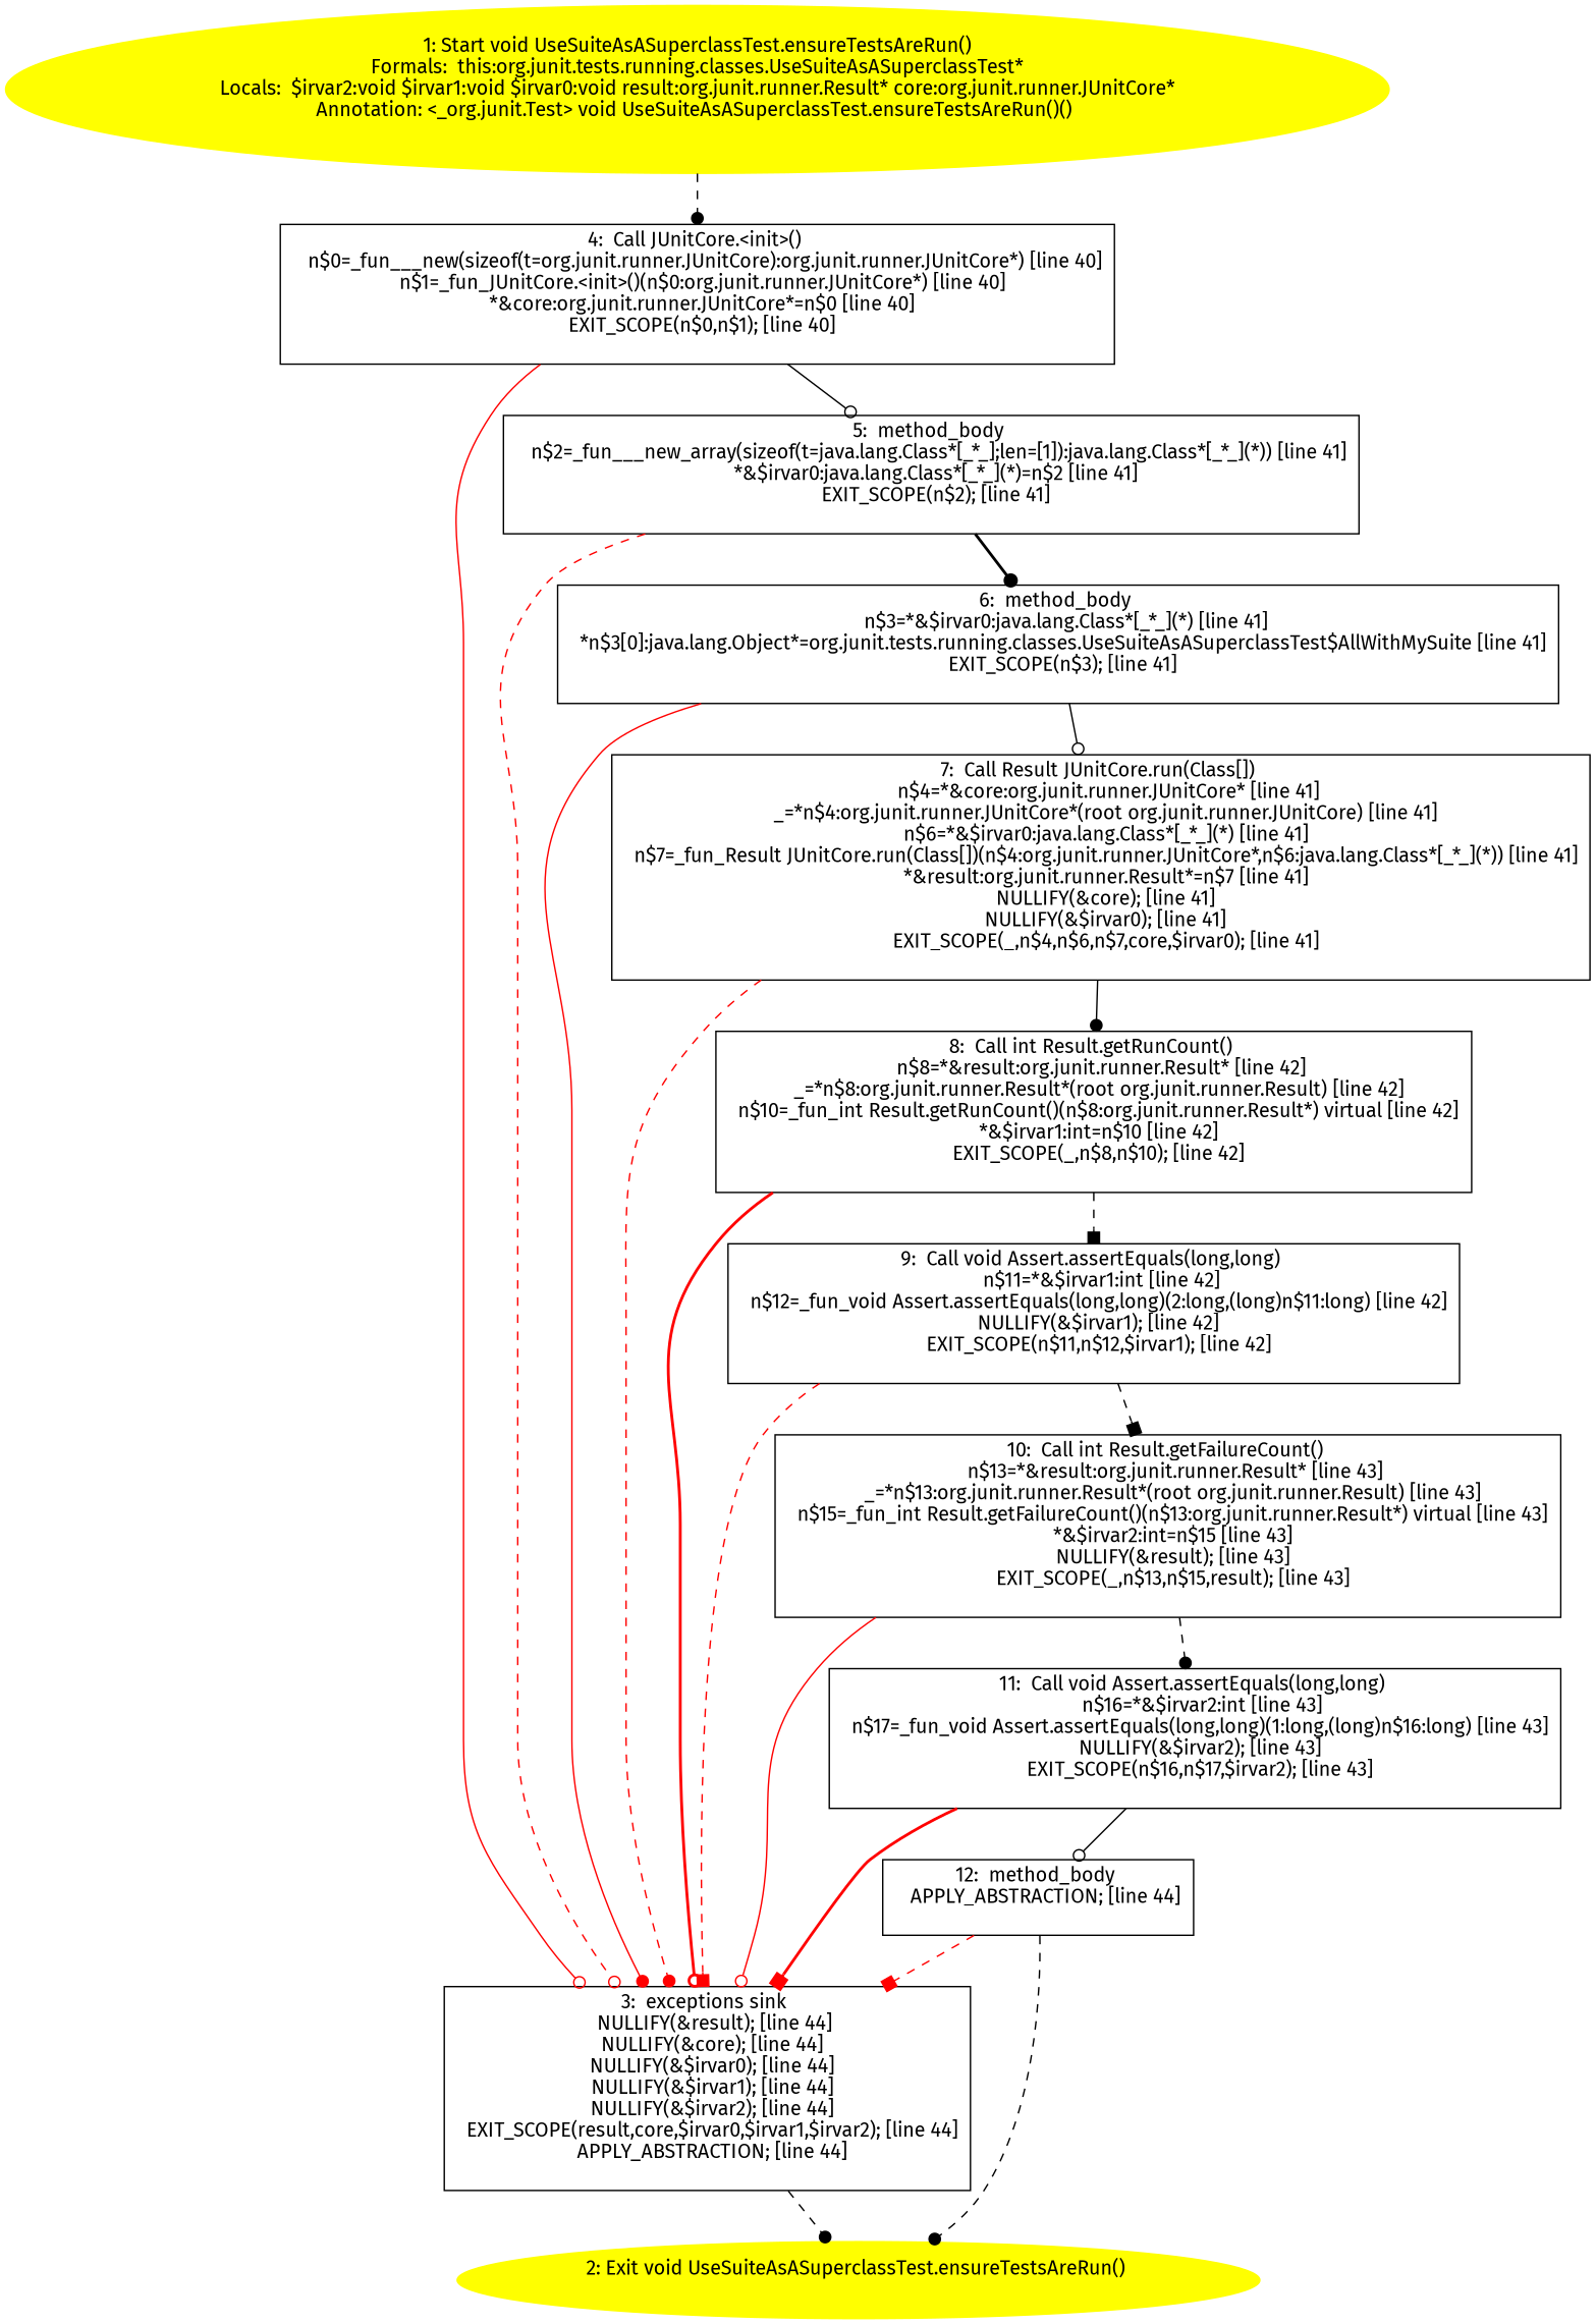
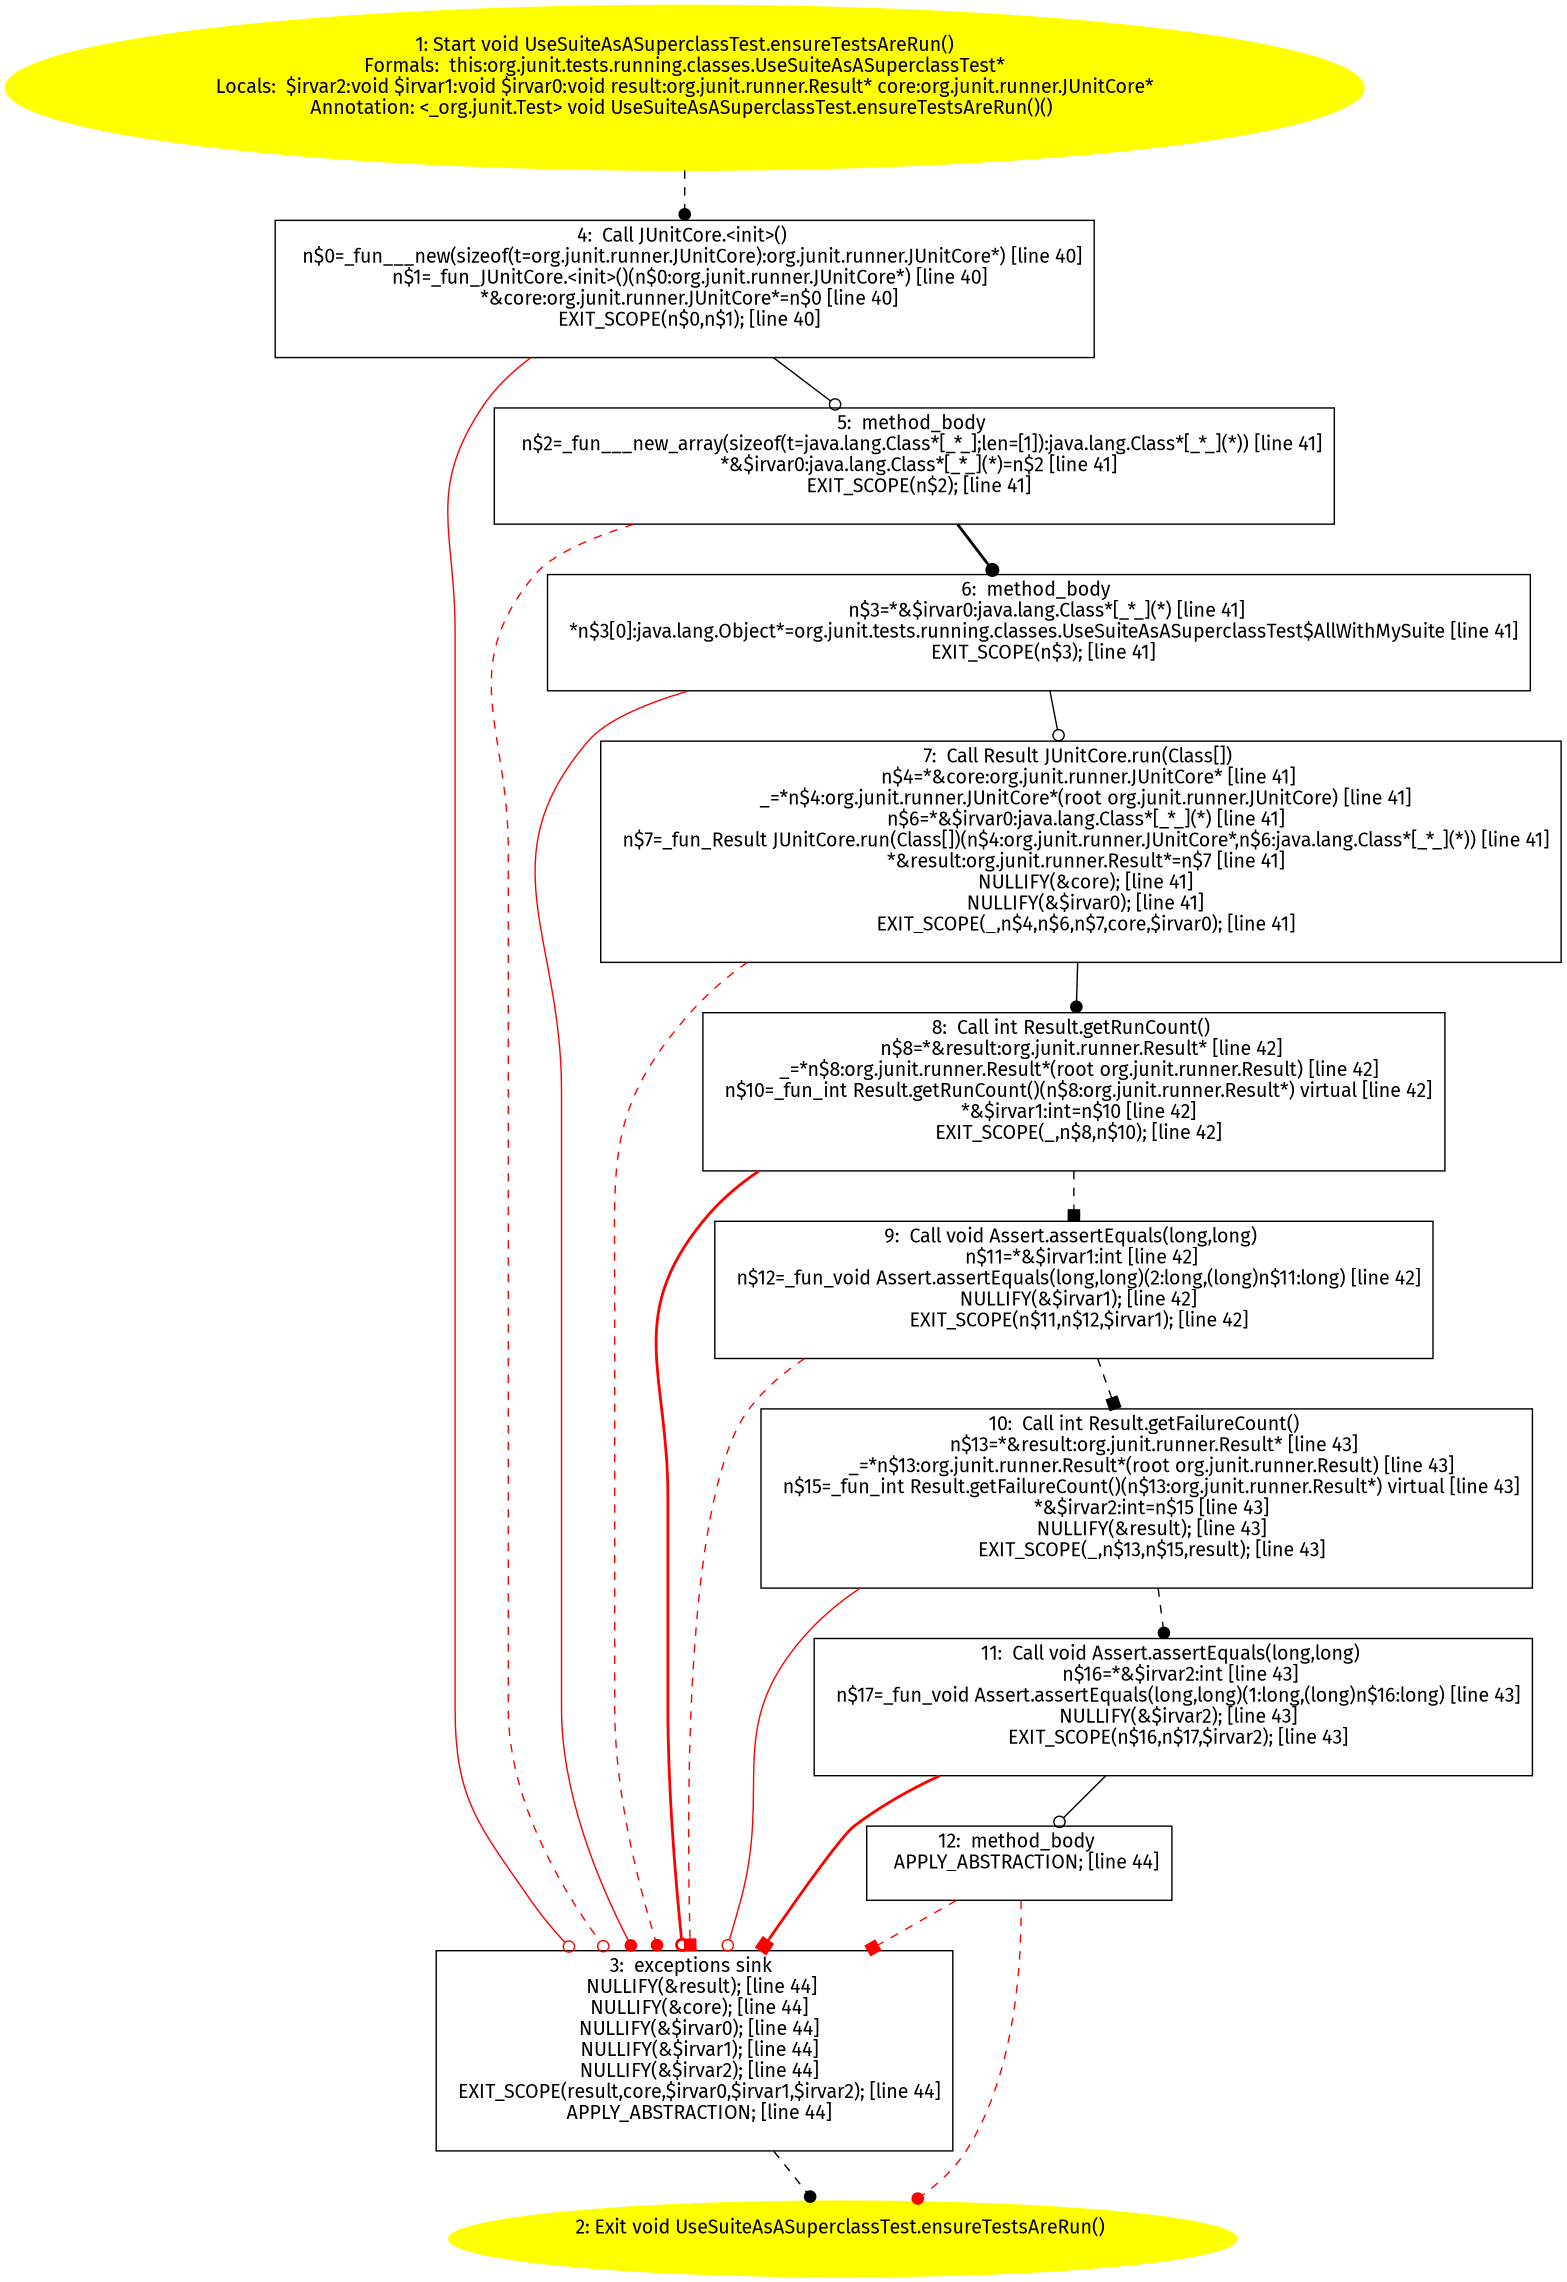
  digraph {
    fontname="Fira Sans"
    node [fontname="Fira Sans" shape=box]
    edge [style=dashed arrowhead=dot fontname="Fira Sans"]
    n1 [color=yellow label="1: Start void UseSuiteAsASuperclassTest.ensureTestsAreRun()\nFormals:  this:org.junit.tests.running.classes.UseSuiteAsASuperclassTest*\nLocals:  $irvar2:void $irvar1:void $irvar0:void result:org.junit.runner.Result* core:org.junit.runner.JUnitCore*\nAnnotation: <_org.junit.Test> void UseSuiteAsASuperclassTest.ensureTestsAreRun()() \n  " style=filled shape=""]
    n2 [label="4:  Call JUnitCore.<init>() \n   n$0=_fun___new(sizeof(t=org.junit.runner.JUnitCore):org.junit.runner.JUnitCore*) [line 40]\n  n$1=_fun_JUnitCore.<init>()(n$0:org.junit.runner.JUnitCore*) [line 40]\n  *&core:org.junit.runner.JUnitCore*=n$0 [line 40]\n  EXIT_SCOPE(n$0,n$1); [line 40]\n "]
    n3 [label="3:  exceptions sink \n   NULLIFY(&result); [line 44]\n  NULLIFY(&core); [line 44]\n  NULLIFY(&$irvar0); [line 44]\n  NULLIFY(&$irvar1); [line 44]\n  NULLIFY(&$irvar2); [line 44]\n  EXIT_SCOPE(result,core,$irvar0,$irvar1,$irvar2); [line 44]\n  APPLY_ABSTRACTION; [line 44]\n "]
    n4 [label="5:  method_body \n   n$2=_fun___new_array(sizeof(t=java.lang.Class*[_*_];len=[1]):java.lang.Class*[_*_](*)) [line 41]\n  *&$irvar0:java.lang.Class*[_*_](*)=n$2 [line 41]\n  EXIT_SCOPE(n$2); [line 41]\n "]
    n5 [color=yellow label="2: Exit void UseSuiteAsASuperclassTest.ensureTestsAreRun() \n  " style=filled shape=""]
    n6 [label="6:  method_body \n   n$3=*&$irvar0:java.lang.Class*[_*_](*) [line 41]\n  *n$3[0]:java.lang.Object*=org.junit.tests.running.classes.UseSuiteAsASuperclassTest$AllWithMySuite [line 41]\n  EXIT_SCOPE(n$3); [line 41]\n "]
    n7 [label="7:  Call Result JUnitCore.run(Class[]) \n   n$4=*&core:org.junit.runner.JUnitCore* [line 41]\n  _=*n$4:org.junit.runner.JUnitCore*(root org.junit.runner.JUnitCore) [line 41]\n  n$6=*&$irvar0:java.lang.Class*[_*_](*) [line 41]\n  n$7=_fun_Result JUnitCore.run(Class[])(n$4:org.junit.runner.JUnitCore*,n$6:java.lang.Class*[_*_](*)) [line 41]\n  *&result:org.junit.runner.Result*=n$7 [line 41]\n  NULLIFY(&core); [line 41]\n  NULLIFY(&$irvar0); [line 41]\n  EXIT_SCOPE(_,n$4,n$6,n$7,core,$irvar0); [line 41]\n "]
    n8 [label="8:  Call int Result.getRunCount() \n   n$8=*&result:org.junit.runner.Result* [line 42]\n  _=*n$8:org.junit.runner.Result*(root org.junit.runner.Result) [line 42]\n  n$10=_fun_int Result.getRunCount()(n$8:org.junit.runner.Result*) virtual [line 42]\n  *&$irvar1:int=n$10 [line 42]\n  EXIT_SCOPE(_,n$8,n$10); [line 42]\n "]
    n9 [label="9:  Call void Assert.assertEquals(long,long) \n   n$11=*&$irvar1:int [line 42]\n  n$12=_fun_void Assert.assertEquals(long,long)(2:long,(long)n$11:long) [line 42]\n  NULLIFY(&$irvar1); [line 42]\n  EXIT_SCOPE(n$11,n$12,$irvar1); [line 42]\n "]
    n10 [label="10:  Call int Result.getFailureCount() \n   n$13=*&result:org.junit.runner.Result* [line 43]\n  _=*n$13:org.junit.runner.Result*(root org.junit.runner.Result) [line 43]\n  n$15=_fun_int Result.getFailureCount()(n$13:org.junit.runner.Result*) virtual [line 43]\n  *&$irvar2:int=n$15 [line 43]\n  NULLIFY(&result); [line 43]\n  EXIT_SCOPE(_,n$13,n$15,result); [line 43]\n "]
    n11 [label="11:  Call void Assert.assertEquals(long,long) \n   n$16=*&$irvar2:int [line 43]\n  n$17=_fun_void Assert.assertEquals(long,long)(1:long,(long)n$16:long) [line 43]\n  NULLIFY(&$irvar2); [line 43]\n  EXIT_SCOPE(n$16,n$17,$irvar2); [line 43]\n "]
    n12 [label="12:  method_body \n   APPLY_ABSTRACTION; [line 44]\n "]
    n1 -> n2
    n2 -> n3 [color=red style=solid arrowhead=odot]
    n2 -> n4 [style=solid arrowhead=odot]
    n3 -> n5
    n4 -> n3 [color=red arrowhead=odot]
    n4 -> n6 [style=bold]
    n6 -> n3 [color=red style=solid]
    n6 -> n7 [style=solid arrowhead=odot]
    n7 -> n3 [color=red]
    n7 -> n8 [style=solid]
    n8 -> n3 [color=red style=bold arrowhead=odot]
    n8 -> n9 [arrowhead=box]
    n9 -> n3 [color=red arrowhead=box]
    n9 -> n10 [arrowhead=box]
    n10 -> n3 [color=red style=solid arrowhead=odot]
    n10 -> n11
    n11 -> n3 [color=red style=bold arrowhead=box]
    n11 -> n12 [style=solid arrowhead=odot]
    n12 -> n3 [color=red arrowhead=box]
-   n12 -> n5
+   n12 -> n5 [color=red]
  }
